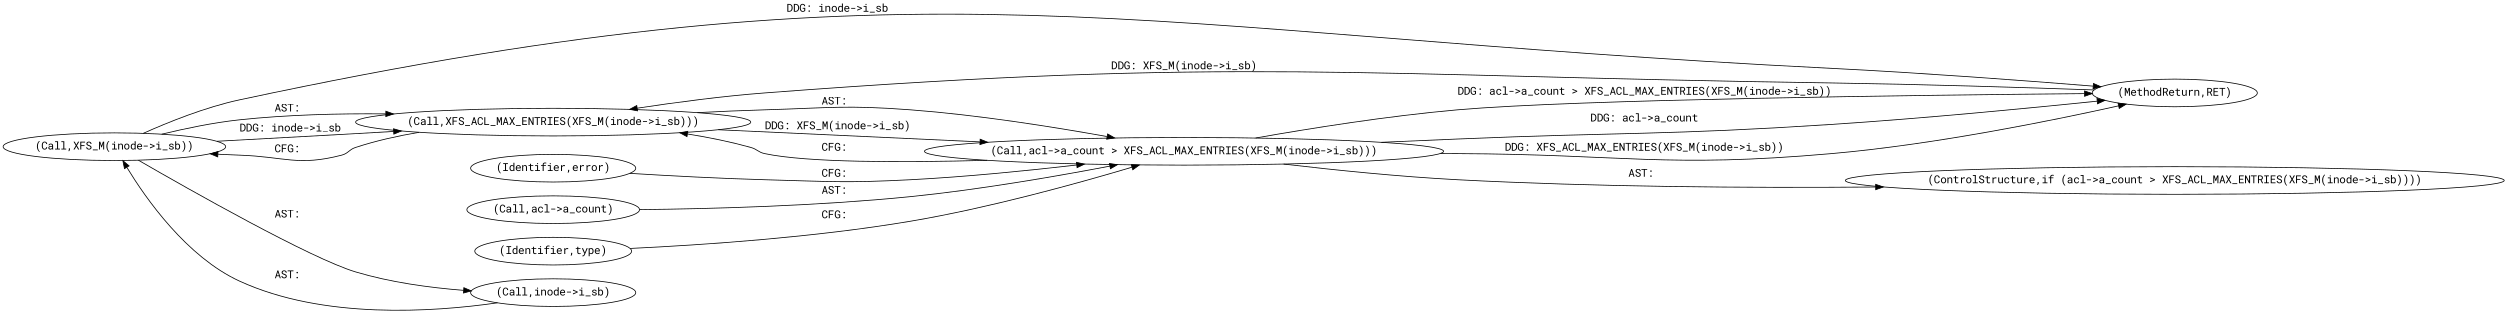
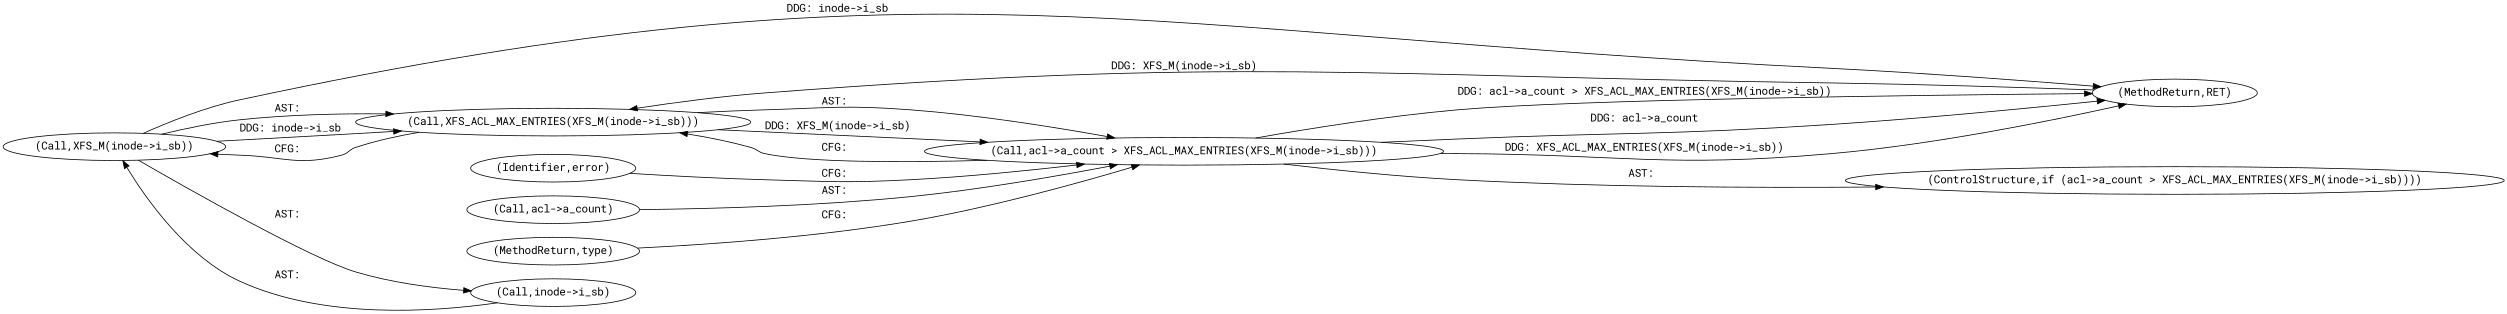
  digraph {
    fontname="Roboto Mono"
    rankdir=LR
    node [fontname="Roboto Mono"]
    edge [fontname="Roboto Mono"]
    n1 [label="(Call,XFS_M(inode->i_sb))"]
    n2 [label="(Call,XFS_ACL_MAX_ENTRIES(XFS_M(inode->i_sb)))"]
    n3 [label="(MethodReturn,RET)"]
    n4 [label="(Call,inode->i_sb)"]
    n5 [label="(Call,acl->a_count > XFS_ACL_MAX_ENTRIES(XFS_M(inode->i_sb)))"]
    n6 [label="(ControlStructure,if (acl->a_count > XFS_ACL_MAX_ENTRIES(XFS_M(inode->i_sb))))"]
    n7 [label="(Identifier,error)"]
    n8 [label="(Call,acl->a_count)"]
-   n9 [label="(Identifier,type)"]
+   n9 [label="(MethodReturn,type)"]
    n1 -> n2 [label="AST: "]
    n1 -> n2 [label="DDG: inode->i_sb"]
    n1 -> n3 [label="DDG: inode->i_sb"]
    n1 -> n4 [label="AST: "]
    n2 -> n1 [label="CFG: "]
    n2 -> n5 [label="AST: "]
    n2 -> n5 [label="DDG: XFS_M(inode->i_sb)"]
    n3 -> n2 [label="DDG: XFS_M(inode->i_sb)"]
    n4 -> n1 [label="AST: "]
    n5 -> n2 [label="CFG: "]
    n5 -> n3 [label="DDG: acl->a_count > XFS_ACL_MAX_ENTRIES(XFS_M(inode->i_sb))"]
    n5 -> n3 [label="DDG: acl->a_count"]
    n5 -> n3 [label="DDG: XFS_ACL_MAX_ENTRIES(XFS_M(inode->i_sb))"]
    n5 -> n6 [label="AST: "]
    n7 -> n5 [label="CFG: "]
    n8 -> n5 [label="AST: "]
    n9 -> n5 [label="CFG: "]
  }
